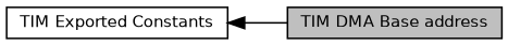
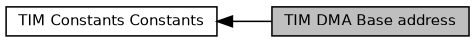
  digraph {
    rankdir=LR
    node [color=black fontname=Helvetica fontsize=10 shape=record style=filled]
    n1 [fillcolor=grey75 fontcolor=black height=0.2 label="TIM DMA Base address" width=0.4]
-   n2 [fillcolor=white height=0.2 label="TIM Exported Constants" width=0.4]
+   n2 [fillcolor=white height=0.2 label="TIM Constants Constants" width=0.4]
    n2 -> n1 [dir=back fontname=Helvetica fontsize=10 labelfontname=Helvetica labelfontsize=10 shape=plaintext style=solid]
  }
